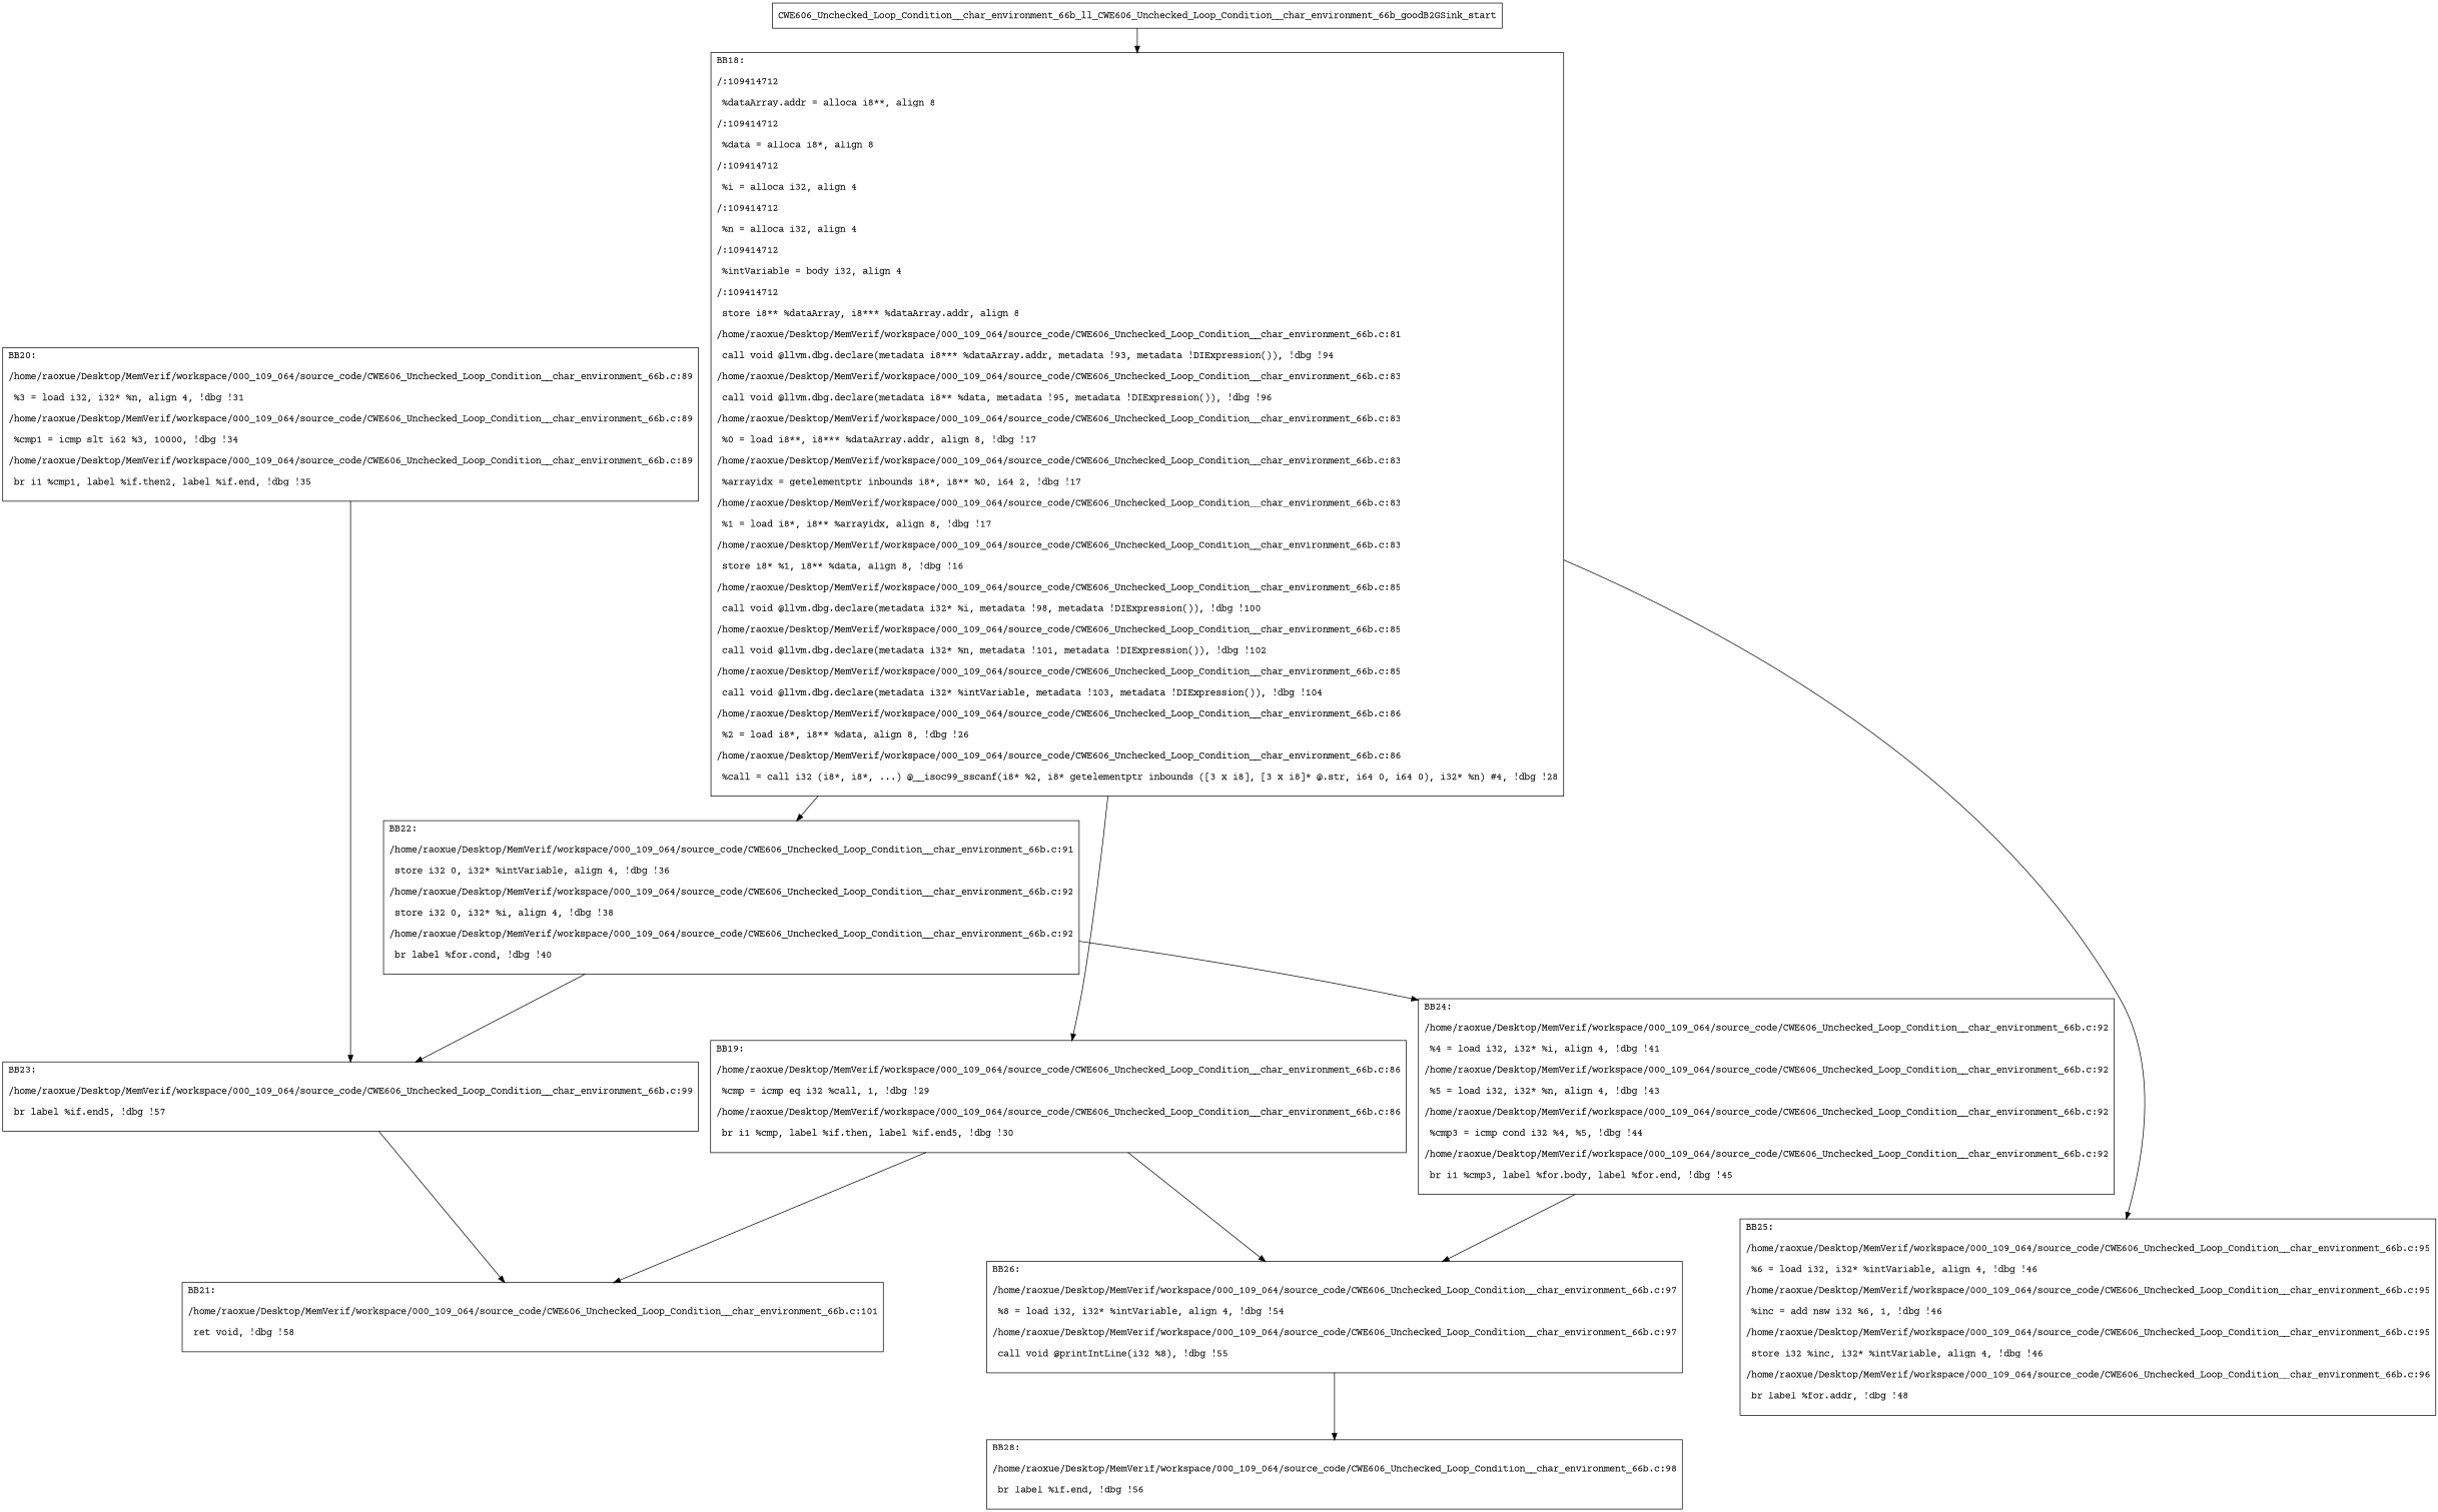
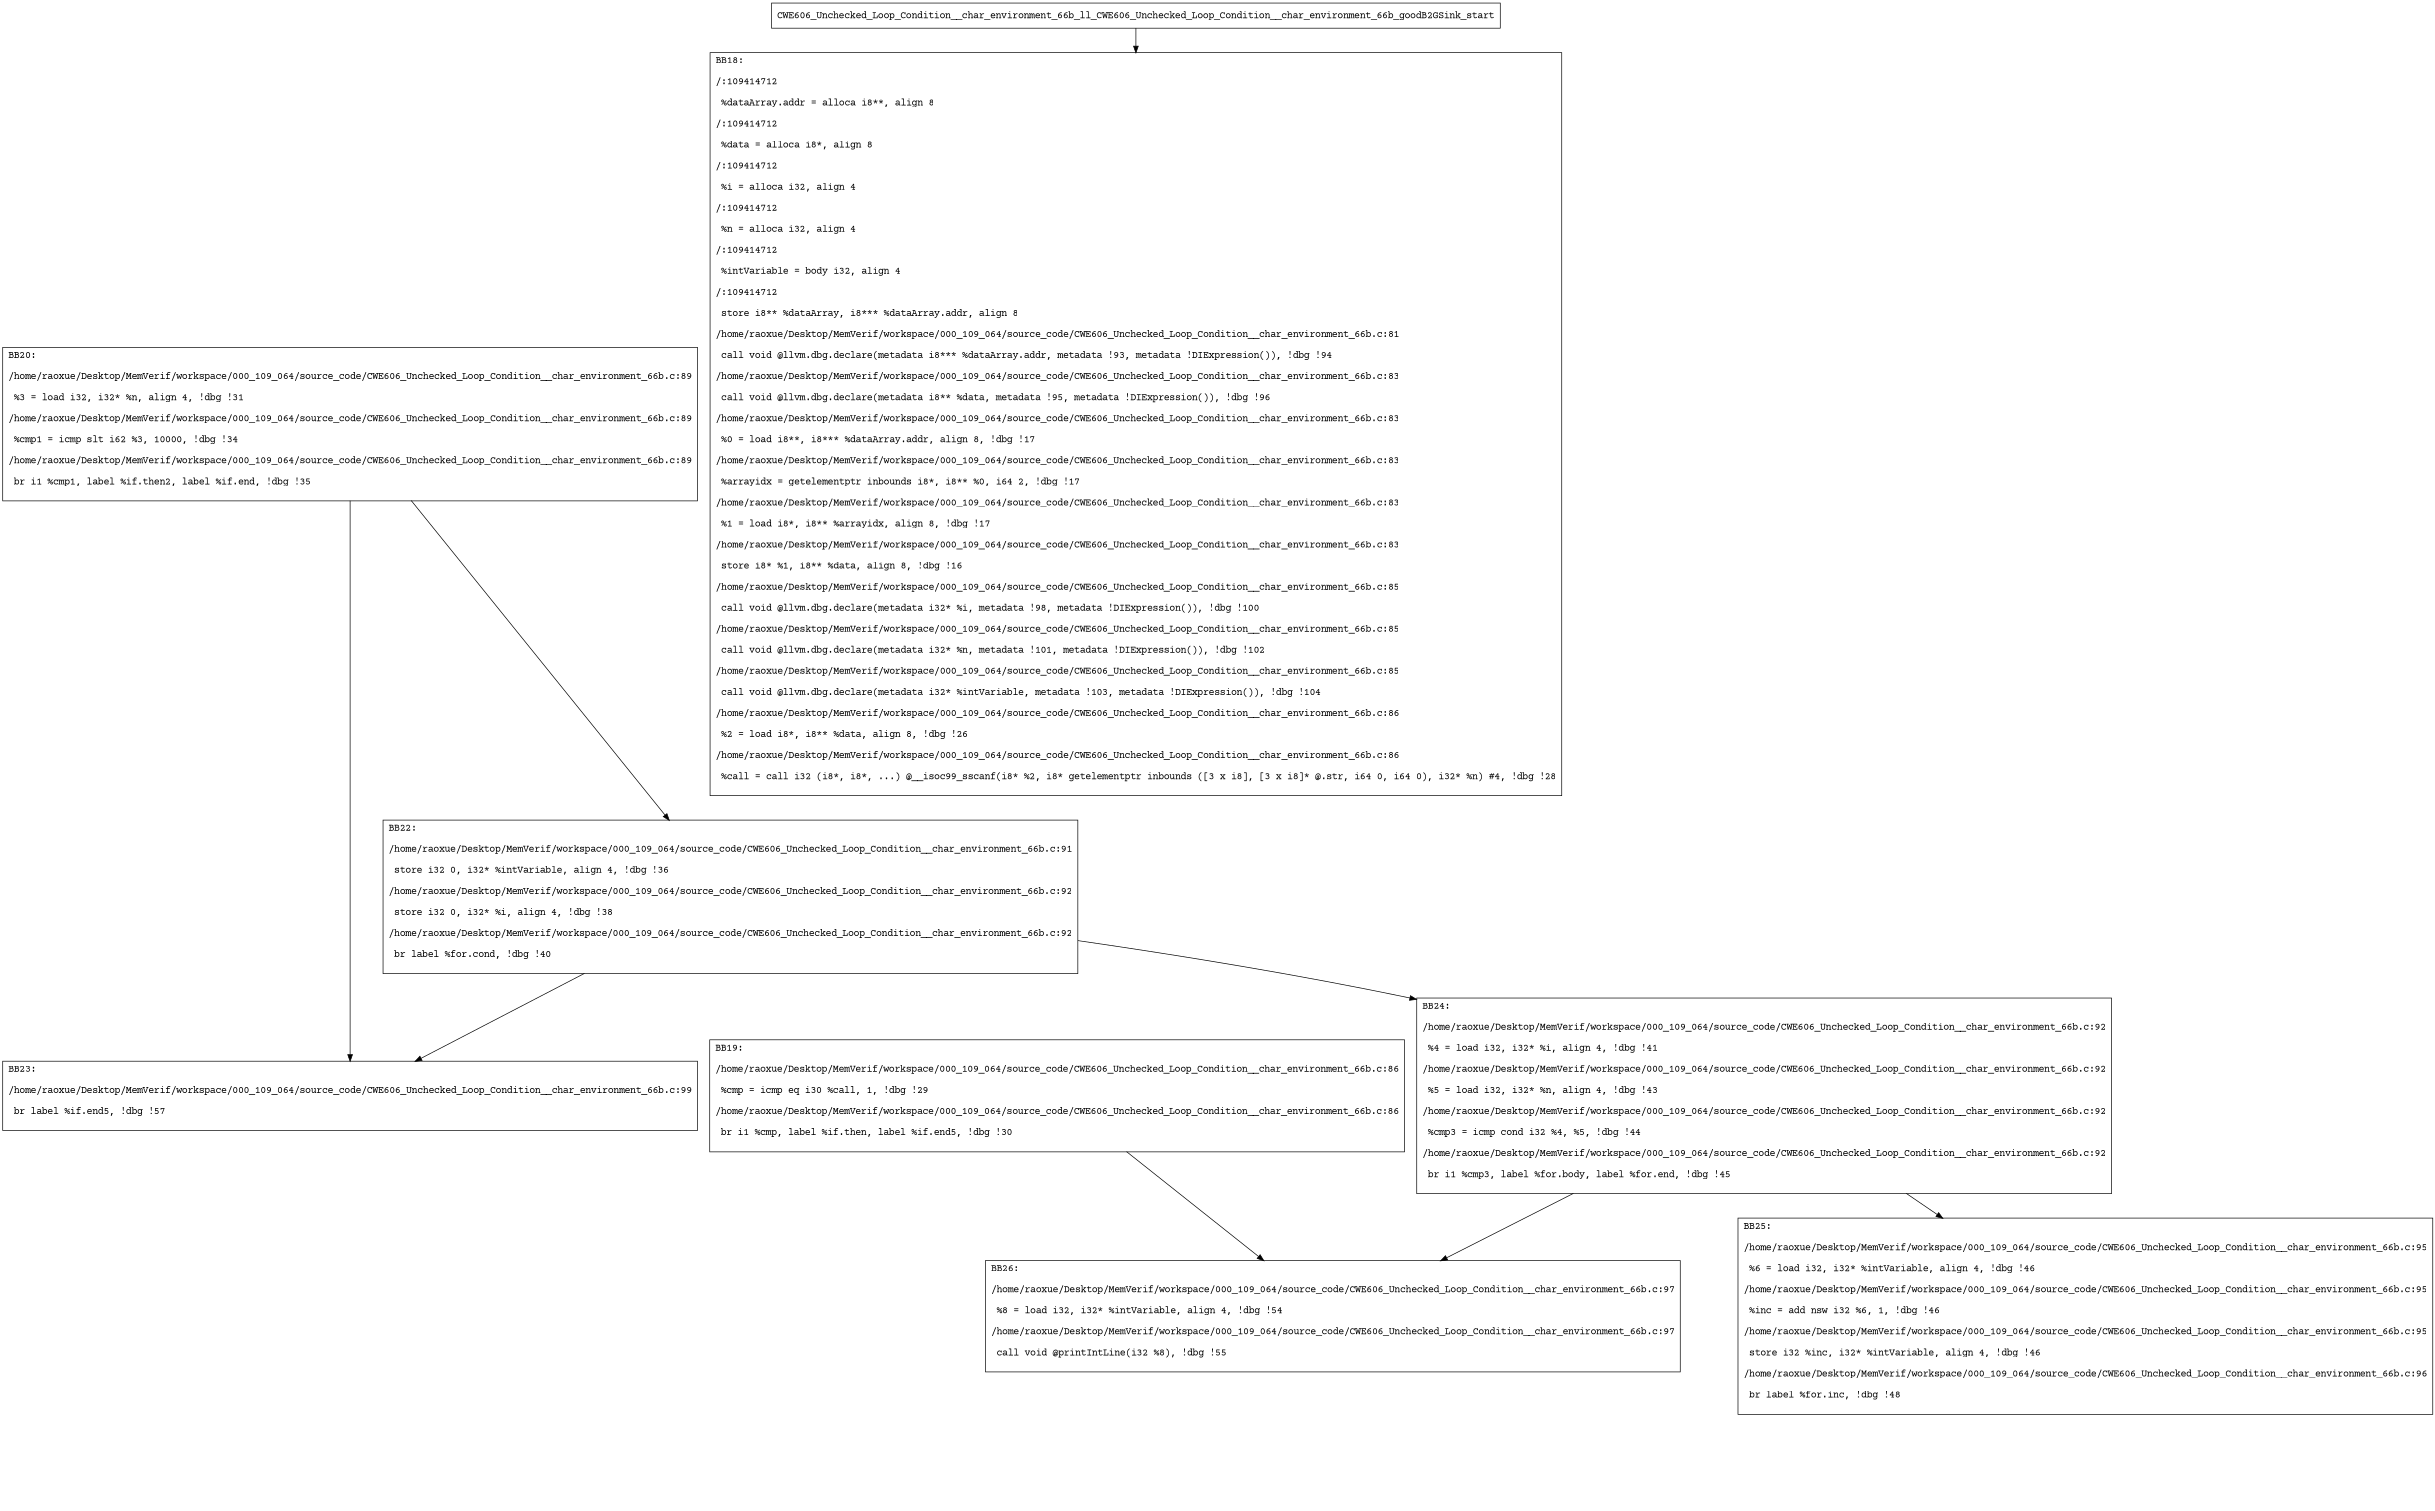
  digraph {
    fontname="Courier Prime"
    node [fontname="Courier Prime" shape=record]
    edge [fontname="Courier Prime"]
    n1 [label="{CWE606_Unchecked_Loop_Condition__char_environment_66b_ll_CWE606_Unchecked_Loop_Condition__char_environment_66b_goodB2GSink_start}"]
    n2 [label="{BB18:\l\l/:109414712\l\n  %dataArray.addr = alloca i8**, align 8\l\n/:109414712\l\n  %data = alloca i8*, align 8\l\n/:109414712\l\n  %i = alloca i32, align 4\l\n/:109414712\l\n  %n = alloca i32, align 4\l\n/:109414712\l\n  %intVariable = body i32, align 4\l\n/:109414712\l\n  store i8** %dataArray, i8*** %dataArray.addr, align 8\l\n/home/raoxue/Desktop/MemVerif/workspace/000_109_064/source_code/CWE606_Unchecked_Loop_Condition__char_environment_66b.c:81\l\n  call void @llvm.dbg.declare(metadata i8*** %dataArray.addr, metadata !93, metadata !DIExpression()), !dbg !94\l\n/home/raoxue/Desktop/MemVerif/workspace/000_109_064/source_code/CWE606_Unchecked_Loop_Condition__char_environment_66b.c:83\l\n  call void @llvm.dbg.declare(metadata i8** %data, metadata !95, metadata !DIExpression()), !dbg !96\l\n/home/raoxue/Desktop/MemVerif/workspace/000_109_064/source_code/CWE606_Unchecked_Loop_Condition__char_environment_66b.c:83\l\n  %0 = load i8**, i8*** %dataArray.addr, align 8, !dbg !17\l\n/home/raoxue/Desktop/MemVerif/workspace/000_109_064/source_code/CWE606_Unchecked_Loop_Condition__char_environment_66b.c:83\l\n  %arrayidx = getelementptr inbounds i8*, i8** %0, i64 2, !dbg !17\l\n/home/raoxue/Desktop/MemVerif/workspace/000_109_064/source_code/CWE606_Unchecked_Loop_Condition__char_environment_66b.c:83\l\n  %1 = load i8*, i8** %arrayidx, align 8, !dbg !17\l\n/home/raoxue/Desktop/MemVerif/workspace/000_109_064/source_code/CWE606_Unchecked_Loop_Condition__char_environment_66b.c:83\l\n  store i8* %1, i8** %data, align 8, !dbg !16\l\n/home/raoxue/Desktop/MemVerif/workspace/000_109_064/source_code/CWE606_Unchecked_Loop_Condition__char_environment_66b.c:85\l\n  call void @llvm.dbg.declare(metadata i32* %i, metadata !98, metadata !DIExpression()), !dbg !100\l\n/home/raoxue/Desktop/MemVerif/workspace/000_109_064/source_code/CWE606_Unchecked_Loop_Condition__char_environment_66b.c:85\l\n  call void @llvm.dbg.declare(metadata i32* %n, metadata !101, metadata !DIExpression()), !dbg !102\l\n/home/raoxue/Desktop/MemVerif/workspace/000_109_064/source_code/CWE606_Unchecked_Loop_Condition__char_environment_66b.c:85\l\n  call void @llvm.dbg.declare(metadata i32* %intVariable, metadata !103, metadata !DIExpression()), !dbg !104\l\n/home/raoxue/Desktop/MemVerif/workspace/000_109_064/source_code/CWE606_Unchecked_Loop_Condition__char_environment_66b.c:86\l\n  %2 = load i8*, i8** %data, align 8, !dbg !26\l\n/home/raoxue/Desktop/MemVerif/workspace/000_109_064/source_code/CWE606_Unchecked_Loop_Condition__char_environment_66b.c:86\l\n  %call = call i32 (i8*, i8*, ...) @__isoc99_sscanf(i8* %2, i8* getelementptr inbounds ([3 x i8], [3 x i8]* @.str, i64 0, i64 0), i32* %n) #4, !dbg !28\l\n}"]
-   n3 [label="{BB19:\l\l/home/raoxue/Desktop/MemVerif/workspace/000_109_064/source_code/CWE606_Unchecked_Loop_Condition__char_environment_66b.c:86\l\n  %cmp = icmp eq i32 %call, 1, !dbg !29\l\n/home/raoxue/Desktop/MemVerif/workspace/000_109_064/source_code/CWE606_Unchecked_Loop_Condition__char_environment_66b.c:86\l\n  br i1 %cmp, label %if.then, label %if.end5, !dbg !30\l\n}"]
-   n4 [label="{BB21:\l\l/home/raoxue/Desktop/MemVerif/workspace/000_109_064/source_code/CWE606_Unchecked_Loop_Condition__char_environment_66b.c:101\l\n  ret void, !dbg !58\l\n}"]
+   n3 [label="{BB19:\l\l/home/raoxue/Desktop/MemVerif/workspace/000_109_064/source_code/CWE606_Unchecked_Loop_Condition__char_environment_66b.c:86\l\n  %cmp = icmp eq i30 %call, 1, !dbg !29\l\n/home/raoxue/Desktop/MemVerif/workspace/000_109_064/source_code/CWE606_Unchecked_Loop_Condition__char_environment_66b.c:86\l\n  br i1 %cmp, label %if.then, label %if.end5, !dbg !30\l\n}"]
    n5 [label="{BB26:\l\l/home/raoxue/Desktop/MemVerif/workspace/000_109_064/source_code/CWE606_Unchecked_Loop_Condition__char_environment_66b.c:97\l\n  %8 = load i32, i32* %intVariable, align 4, !dbg !54\l\n/home/raoxue/Desktop/MemVerif/workspace/000_109_064/source_code/CWE606_Unchecked_Loop_Condition__char_environment_66b.c:97\l\n  call void @printIntLine(i32 %8), !dbg !55\l\n}"]
    n6 [label="{BB20:\l\l/home/raoxue/Desktop/MemVerif/workspace/000_109_064/source_code/CWE606_Unchecked_Loop_Condition__char_environment_66b.c:89\l\n  %3 = load i32, i32* %n, align 4, !dbg !31\l\n/home/raoxue/Desktop/MemVerif/workspace/000_109_064/source_code/CWE606_Unchecked_Loop_Condition__char_environment_66b.c:89\l\n  %cmp1 = icmp slt i62 %3, 10000, !dbg !34\l\n/home/raoxue/Desktop/MemVerif/workspace/000_109_064/source_code/CWE606_Unchecked_Loop_Condition__char_environment_66b.c:89\l\n  br i1 %cmp1, label %if.then2, label %if.end, !dbg !35\l\n}"]
    n7 [label="{BB22:\l\l/home/raoxue/Desktop/MemVerif/workspace/000_109_064/source_code/CWE606_Unchecked_Loop_Condition__char_environment_66b.c:91\l\n  store i32 0, i32* %intVariable, align 4, !dbg !36\l\n/home/raoxue/Desktop/MemVerif/workspace/000_109_064/source_code/CWE606_Unchecked_Loop_Condition__char_environment_66b.c:92\l\n  store i32 0, i32* %i, align 4, !dbg !38\l\n/home/raoxue/Desktop/MemVerif/workspace/000_109_064/source_code/CWE606_Unchecked_Loop_Condition__char_environment_66b.c:92\l\n  br label %for.cond, !dbg !40\l\n}"]
    n8 [label="{BB23:\l\l/home/raoxue/Desktop/MemVerif/workspace/000_109_064/source_code/CWE606_Unchecked_Loop_Condition__char_environment_66b.c:99\l\n  br label %if.end5, !dbg !57\l\n}"]
    n9 [label="{BB24:\l\l/home/raoxue/Desktop/MemVerif/workspace/000_109_064/source_code/CWE606_Unchecked_Loop_Condition__char_environment_66b.c:92\l\n  %4 = load i32, i32* %i, align 4, !dbg !41\l\n/home/raoxue/Desktop/MemVerif/workspace/000_109_064/source_code/CWE606_Unchecked_Loop_Condition__char_environment_66b.c:92\l\n  %5 = load i32, i32* %n, align 4, !dbg !43\l\n/home/raoxue/Desktop/MemVerif/workspace/000_109_064/source_code/CWE606_Unchecked_Loop_Condition__char_environment_66b.c:92\l\n  %cmp3 = icmp cond i32 %4, %5, !dbg !44\l\n/home/raoxue/Desktop/MemVerif/workspace/000_109_064/source_code/CWE606_Unchecked_Loop_Condition__char_environment_66b.c:92\l\n  br i1 %cmp3, label %for.body, label %for.end, !dbg !45\l\n}"]
-   n10 [label="{BB25:\l\l/home/raoxue/Desktop/MemVerif/workspace/000_109_064/source_code/CWE606_Unchecked_Loop_Condition__char_environment_66b.c:95\l\n  %6 = load i32, i32* %intVariable, align 4, !dbg !46\l\n/home/raoxue/Desktop/MemVerif/workspace/000_109_064/source_code/CWE606_Unchecked_Loop_Condition__char_environment_66b.c:95\l\n  %inc = add nsw i32 %6, 1, !dbg !46\l\n/home/raoxue/Desktop/MemVerif/workspace/000_109_064/source_code/CWE606_Unchecked_Loop_Condition__char_environment_66b.c:95\l\n  store i32 %inc, i32* %intVariable, align 4, !dbg !46\l\n/home/raoxue/Desktop/MemVerif/workspace/000_109_064/source_code/CWE606_Unchecked_Loop_Condition__char_environment_66b.c:96\l\n  br label %for.addr, !dbg !48\l\n}"]
-   n11 [label="{BB28:\l\l/home/raoxue/Desktop/MemVerif/workspace/000_109_064/source_code/CWE606_Unchecked_Loop_Condition__char_environment_66b.c:98\l\n  br label %if.end, !dbg !56\l\n}"]
+   n10 [label="{BB25:\l\l/home/raoxue/Desktop/MemVerif/workspace/000_109_064/source_code/CWE606_Unchecked_Loop_Condition__char_environment_66b.c:95\l\n  %6 = load i32, i32* %intVariable, align 4, !dbg !46\l\n/home/raoxue/Desktop/MemVerif/workspace/000_109_064/source_code/CWE606_Unchecked_Loop_Condition__char_environment_66b.c:95\l\n  %inc = add nsw i32 %6, 1, !dbg !46\l\n/home/raoxue/Desktop/MemVerif/workspace/000_109_064/source_code/CWE606_Unchecked_Loop_Condition__char_environment_66b.c:95\l\n  store i32 %inc, i32* %intVariable, align 4, !dbg !46\l\n/home/raoxue/Desktop/MemVerif/workspace/000_109_064/source_code/CWE606_Unchecked_Loop_Condition__char_environment_66b.c:96\l\n  br label %for.inc, !dbg !48\l\n}"]
    n1 -> n2
-   n2 -> n3
-   n3 -> n4
    n3 -> n5
-   n5 -> n11
-   n2 -> n7
+   n6 -> n7
    n6 -> n8
    n7 -> n8
    n7 -> n9
-   n8 -> n4
    n9 -> n5
-   n2 -> n10
+   n9 -> n10
  }
